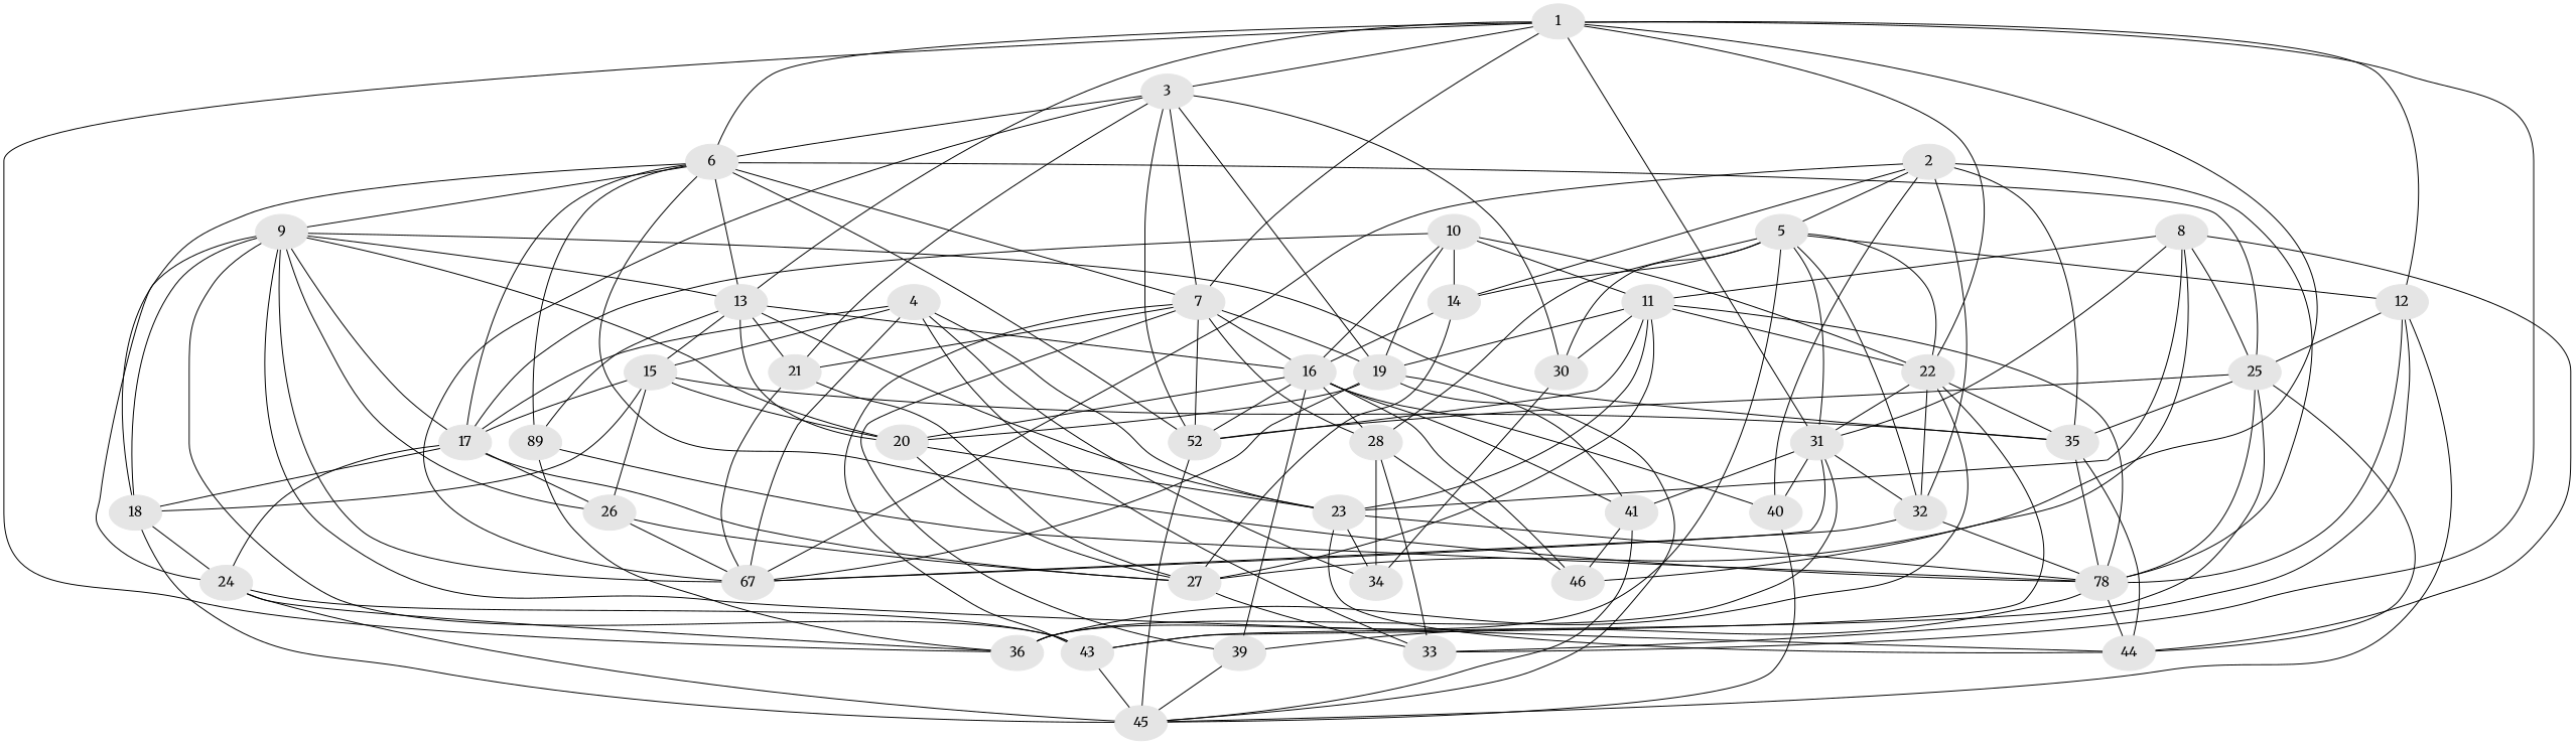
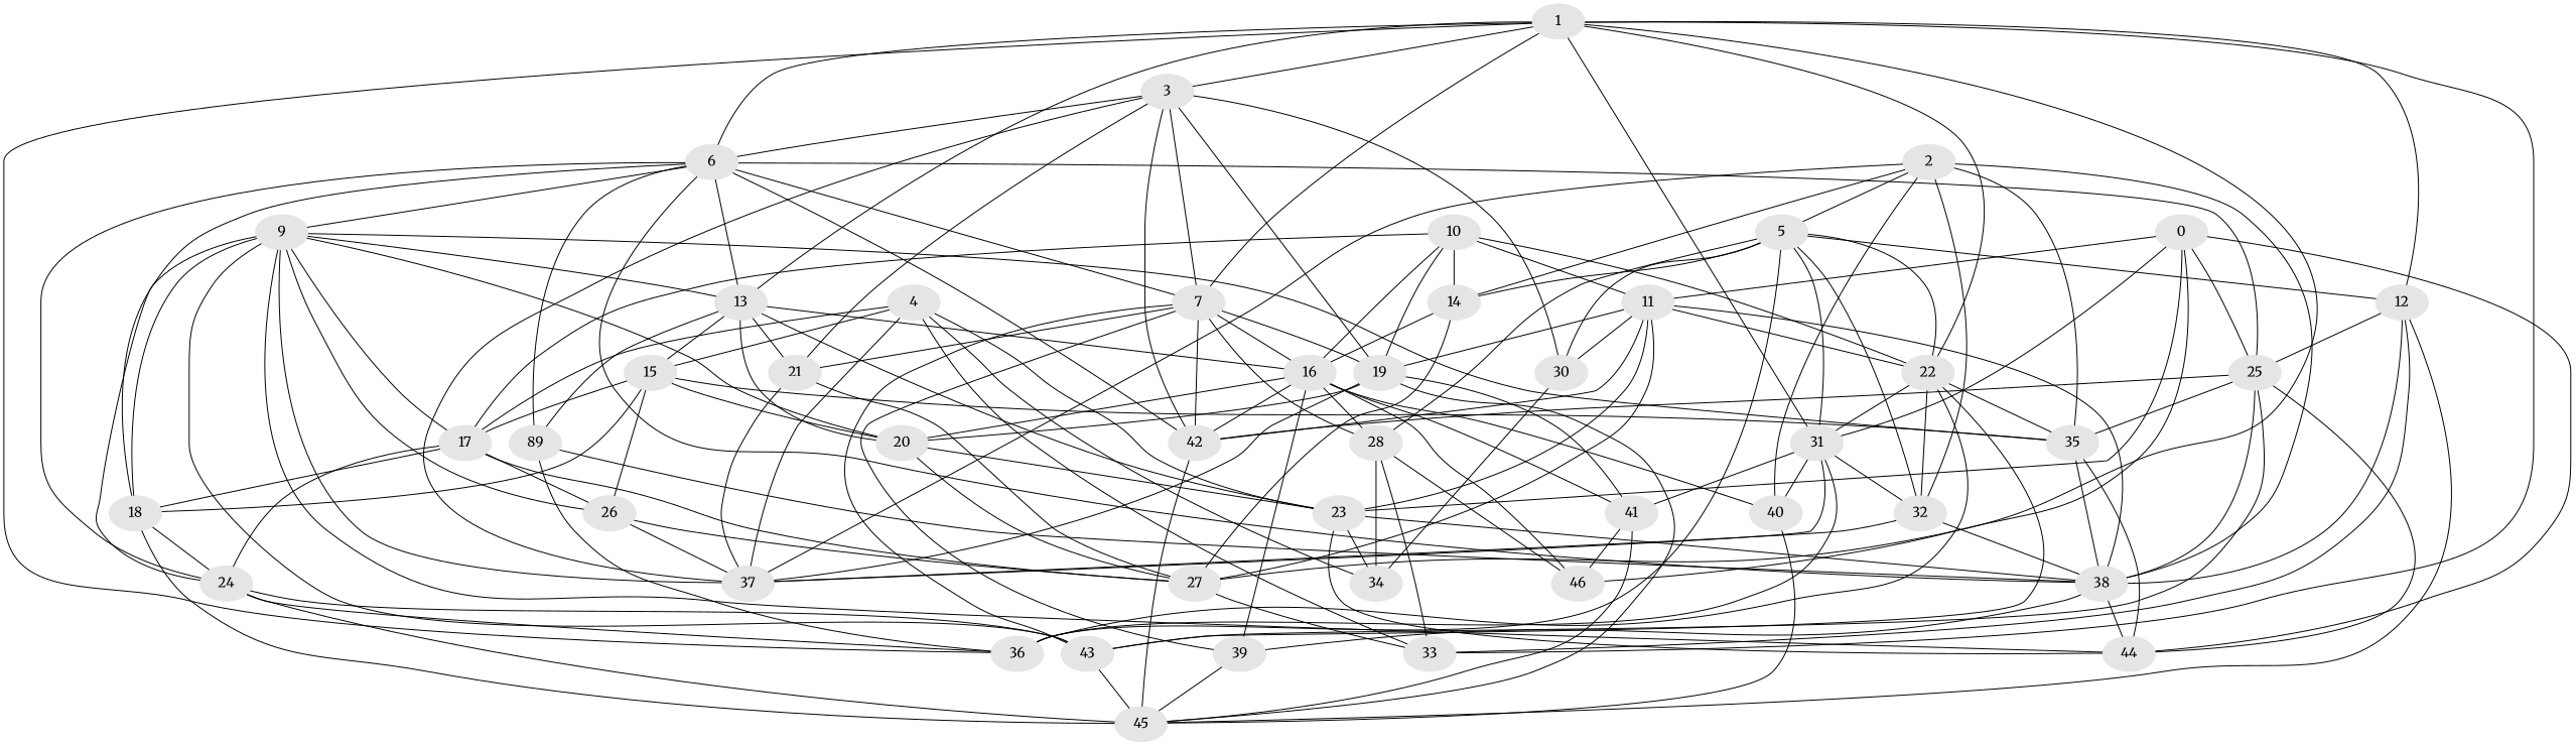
  graph {
    fontname=Merriweather
    node [color=gray90 fontname=Merriweather style=filled]
    edge [fontname=Merriweather weight=1.0]
    1
    3
    6
    7
    12
    13
    22
    27
    31
    33
    36
-   37 [label=67]
+   37
    19
    21
    30
-   42 [label=52]
-   38 [label=78]
+   42
+   38
    17
    9
    18
    25
    n22 [label=89]
    28
    16
    39
    43
    45
    15
    23
    20
    32
    35
    40
    41
    2
    5
    14
    44
    34
    4
    26
    24
    46
-   8
+   8 [label=0]
    11
    10
    1 -- 3
    1 -- 6
    1 -- 7 [weight=2.0]
    1 -- 12 [weight=2.0]
    1 -- 13
    1 -- 22
    1 -- 27
    1 -- 31
    1 -- 33
    1 -- 36
    3 -- 6
    3 -- 7
    3 -- 37
    3 -- 19 [weight=2.0]
    3 -- 21 [weight=2.0]
    3 -- 30
    3 -- 42
    6 -- 7
    6 -- 13
    6 -- 42
    6 -- 38
-   6 -- 17
+   6 -- 24
    6 -- 9
    6 -- 18
    6 -- 25 [weight=2.0]
    6 -- n22
    7 -- 19
    7 -- 21
    7 -- 42
    7 -- 28
    7 -- 16
    7 -- 39
    7 -- 43 [weight=2.0]
    12 -- 33
    12 -- 38
    12 -- 25
    12 -- 45
    13 -- 21
    13 -- n22
    13 -- 16
    13 -- 15
    13 -- 23
    13 -- 20
    22 -- 31
    22 -- 36
    22 -- 43
    22 -- 32 [weight=2.0]
    22 -- 35
    27 -- 33
    31 -- 36
    31 -- 37
    31 -- 32
    31 -- 40
    31 -- 41 [weight=2.0]
    19 -- 37 [weight=2.0]
    19 -- 45
    19 -- 20
    19 -- 41
    21 -- 27
    21 -- 37
    30 -- 34
    42 -- 45 [weight=2.0]
    38 -- 39
    38 -- 44
    17 -- 27 [weight=2.0]
    17 -- 18
    17 -- 26
    17 -- 24 [weight=2.0]
    9 -- 13
    9 -- 37 [weight=2.0]
    9 -- 17
    9 -- 18
    9 -- 43
    9 -- 20
    9 -- 35
    9 -- 44
    9 -- 26
    9 -- 24
    18 -- 45
    18 -- 24
    25 -- 42
    25 -- 38
    25 -- 43
    25 -- 35 [weight=2.0]
    25 -- 44
    n22 -- 36
    n22 -- 38
    28 -- 33
    28 -- 34
    28 -- 46
    16 -- 42
    16 -- 28 [weight=2.0]
    16 -- 39
    16 -- 20
    16 -- 40
    16 -- 41
    16 -- 46
    39 -- 45
    43 -- 45 [weight=2.0]
    15 -- 17
    15 -- 18
    15 -- 20 [weight=2.0]
    15 -- 35
    15 -- 26
    23 -- 38
    23 -- 44
    23 -- 34
    20 -- 27
    20 -- 23
    32 -- 37 [weight=2.0]
    32 -- 38
    35 -- 38
    35 -- 44
    40 -- 45
    41 -- 45
    41 -- 46
    2 -- 37
    2 -- 38 [weight=2.0]
    2 -- 32
    2 -- 35
    2 -- 40
    2 -- 5
    2 -- 14
    5 -- 12 [weight=2.0]
    5 -- 22
    5 -- 31
    5 -- 36 [weight=3.0]
    5 -- 30
    5 -- 28
    5 -- 32
    5 -- 14
    14 -- 27
    14 -- 16
    4 -- 33
    4 -- 37
    4 -- 17 [weight=2.0]
    4 -- 15
    4 -- 23
    4 -- 34
    26 -- 27 [weight=2.0]
    26 -- 37
    24 -- 36
    24 -- 43
    24 -- 45 [weight=2.0]
    8 -- 31
    8 -- 25
    8 -- 23
    8 -- 44
    8 -- 46
    8 -- 11
    11 -- 22
    11 -- 27
    11 -- 19 [weight=3.0]
    11 -- 30
    11 -- 42
    11 -- 38
    11 -- 23 [weight=2.0]
    10 -- 22 [weight=3.0]
    10 -- 19
    10 -- 17
    10 -- 16
    10 -- 14
    10 -- 11
  }
